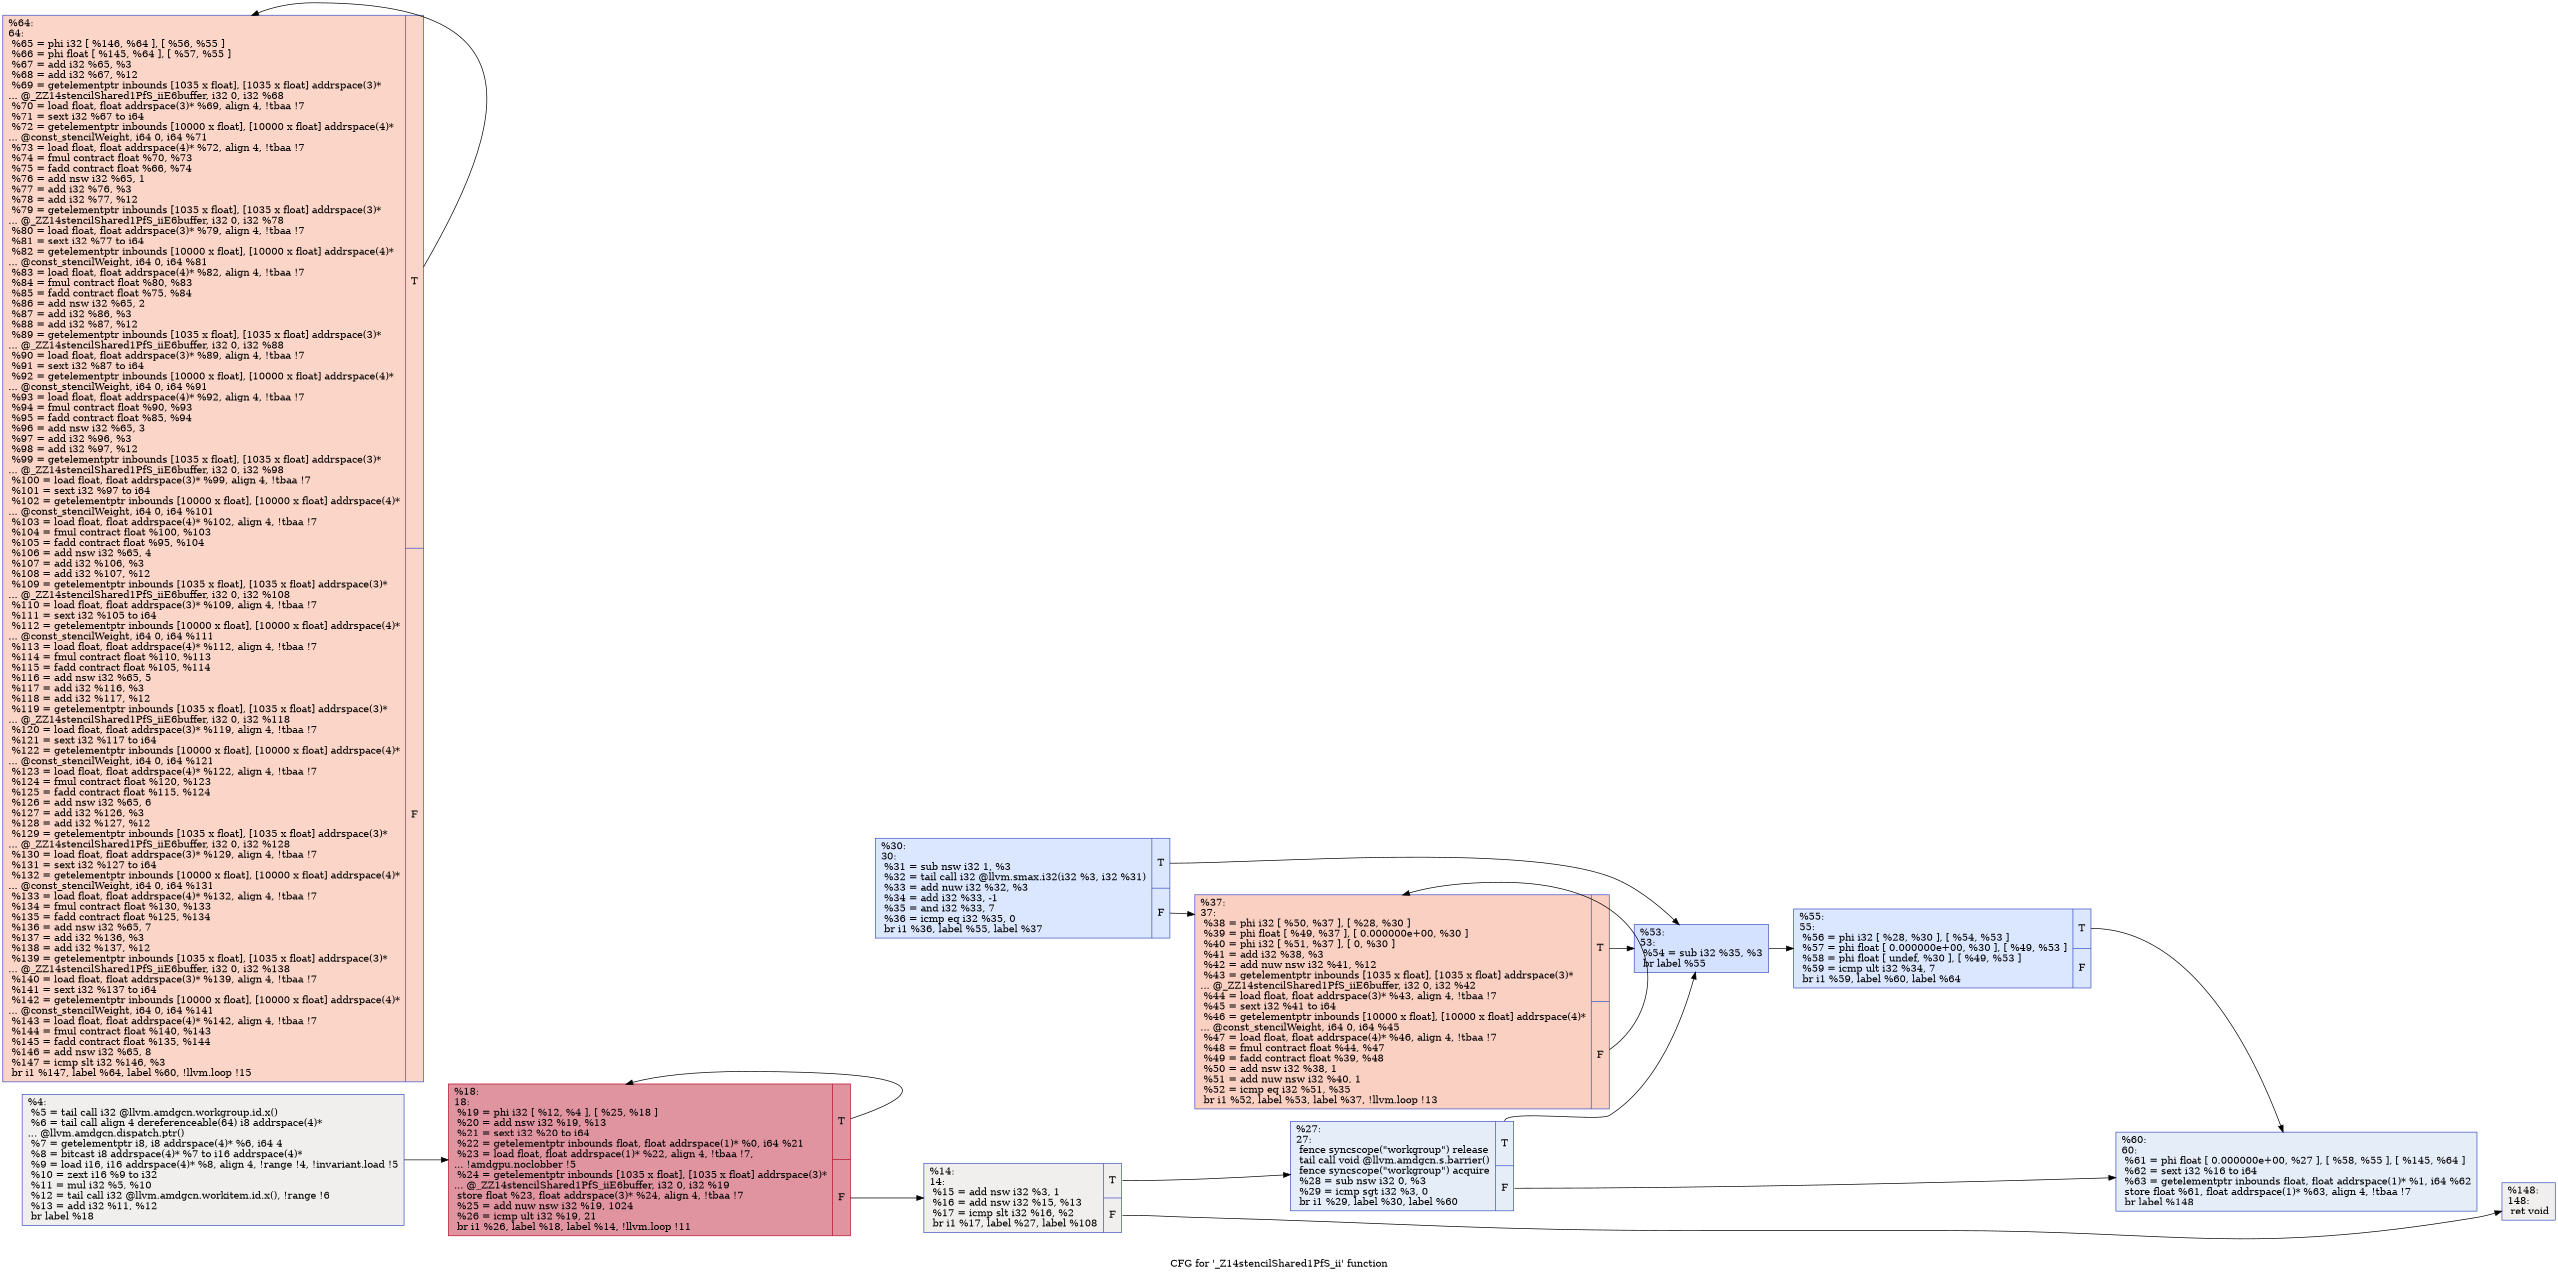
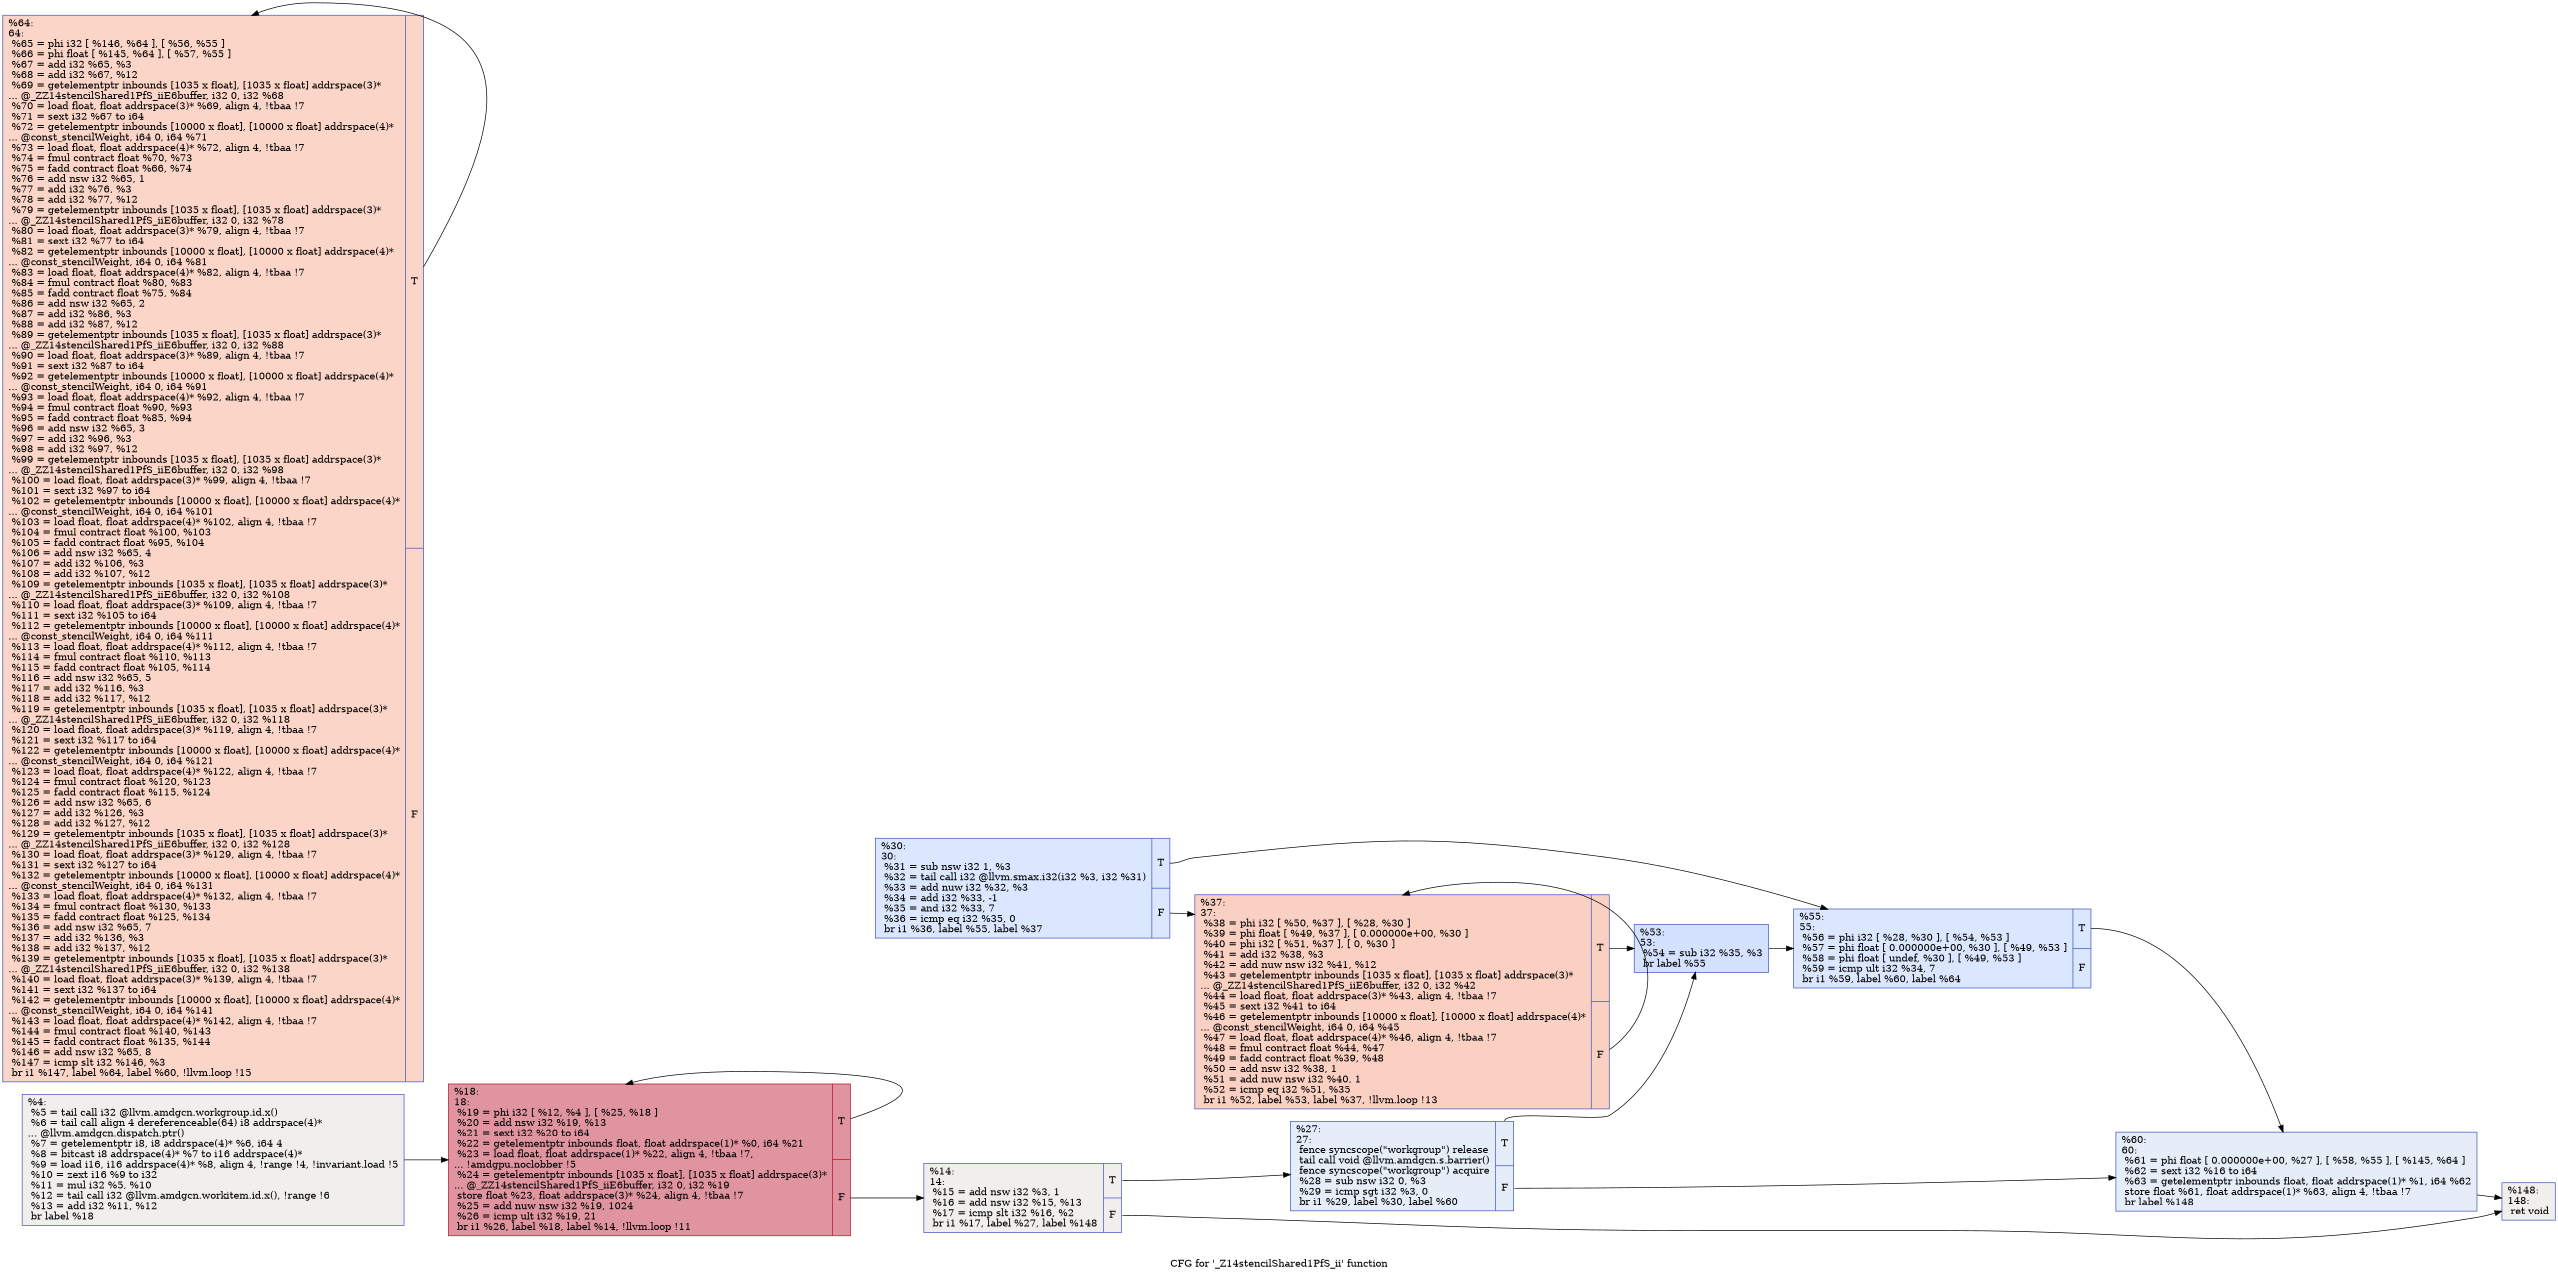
  digraph {
    label="CFG for '_Z14stencilShared1PfS_ii' function"
    rankdir=LR
    node [color="#3d50c3ff" fillcolor="#e0dbd870" shape=record style=filled]
    edge [tailport=s0]
    n1 [label="{%4:\l  %5 = tail call i32 @llvm.amdgcn.workgroup.id.x()\l  %6 = tail call align 4 dereferenceable(64) i8 addrspace(4)*\l... @llvm.amdgcn.dispatch.ptr()\l  %7 = getelementptr i8, i8 addrspace(4)* %6, i64 4\l  %8 = bitcast i8 addrspace(4)* %7 to i16 addrspace(4)*\l  %9 = load i16, i16 addrspace(4)* %8, align 4, !range !4, !invariant.load !5\l  %10 = zext i16 %9 to i32\l  %11 = mul i32 %5, %10\l  %12 = tail call i32 @llvm.amdgcn.workitem.id.x(), !range !6\l  %13 = add i32 %11, %12\l  br label %18\l}"]
    n2 [color="#b70d28ff" fillcolor="#b70d2870" label="{%18:\l18:                                               \l  %19 = phi i32 [ %12, %4 ], [ %25, %18 ]\l  %20 = add nsw i32 %19, %13\l  %21 = sext i32 %20 to i64\l  %22 = getelementptr inbounds float, float addrspace(1)* %0, i64 %21\l  %23 = load float, float addrspace(1)* %22, align 4, !tbaa !7,\l... !amdgpu.noclobber !5\l  %24 = getelementptr inbounds [1035 x float], [1035 x float] addrspace(3)*\l... @_ZZ14stencilShared1PfS_iiE6buffer, i32 0, i32 %19\l  store float %23, float addrspace(3)* %24, align 4, !tbaa !7\l  %25 = add nuw nsw i32 %19, 1024\l  %26 = icmp ult i32 %19, 21\l  br i1 %26, label %18, label %14, !llvm.loop !11\l|{<s0>T|<s1>F}}"]
-   n3 [label="{%14:\l14:                                               \l  %15 = add nsw i32 %3, 1\l  %16 = add nsw i32 %15, %13\l  %17 = icmp slt i32 %16, %2\l  br i1 %17, label %27, label %108\l|{<s0>T|<s1>F}}"]
+   n3 [label="{%14:\l14:                                               \l  %15 = add nsw i32 %3, 1\l  %16 = add nsw i32 %15, %13\l  %17 = icmp slt i32 %16, %2\l  br i1 %17, label %27, label %148\l|{<s0>T|<s1>F}}"]
    n4 [fillcolor="#c5d6f270" label="{%27:\l27:                                               \l  fence syncscope(\"workgroup\") release\l  tail call void @llvm.amdgcn.s.barrier()\l  fence syncscope(\"workgroup\") acquire\l  %28 = sub nsw i32 0, %3\l  %29 = icmp sgt i32 %3, 0\l  br i1 %29, label %30, label %60\l|{<s0>T|<s1>F}}"]
    n5 [label="{%148:\l148:                                              \l  ret void\l}"]
    n6 [fillcolor="#c5d6f270" label="{%60:\l60:                                               \l  %61 = phi float [ 0.000000e+00, %27 ], [ %58, %55 ], [ %145, %64 ]\l  %62 = sext i32 %16 to i64\l  %63 = getelementptr inbounds float, float addrspace(1)* %1, i64 %62\l  store float %61, float addrspace(1)* %63, align 4, !tbaa !7\l  br label %148\l}"]
    n7 [fillcolor="#9ebeff70" label="{%53:\l53:                                               \l  %54 = sub i32 %35, %3\l  br label %55\l}"]
    n8 [fillcolor="#aec9fc70" label="{%30:\l30:                                               \l  %31 = sub nsw i32 1, %3\l  %32 = tail call i32 @llvm.smax.i32(i32 %3, i32 %31)\l  %33 = add nuw i32 %32, %3\l  %34 = add i32 %33, -1\l  %35 = and i32 %33, 7\l  %36 = icmp eq i32 %35, 0\l  br i1 %36, label %55, label %37\l|{<s0>T|<s1>F}}"]
    n9 [fillcolor="#aec9fc70" label="{%55:\l55:                                               \l  %56 = phi i32 [ %28, %30 ], [ %54, %53 ]\l  %57 = phi float [ 0.000000e+00, %30 ], [ %49, %53 ]\l  %58 = phi float [ undef, %30 ], [ %49, %53 ]\l  %59 = icmp ult i32 %34, 7\l  br i1 %59, label %60, label %64\l|{<s0>T|<s1>F}}"]
    n10 [fillcolor="#f3947570" label="{%37:\l37:                                               \l  %38 = phi i32 [ %50, %37 ], [ %28, %30 ]\l  %39 = phi float [ %49, %37 ], [ 0.000000e+00, %30 ]\l  %40 = phi i32 [ %51, %37 ], [ 0, %30 ]\l  %41 = add i32 %38, %3\l  %42 = add nuw nsw i32 %41, %12\l  %43 = getelementptr inbounds [1035 x float], [1035 x float] addrspace(3)*\l... @_ZZ14stencilShared1PfS_iiE6buffer, i32 0, i32 %42\l  %44 = load float, float addrspace(3)* %43, align 4, !tbaa !7\l  %45 = sext i32 %41 to i64\l  %46 = getelementptr inbounds [10000 x float], [10000 x float] addrspace(4)*\l... @const_stencilWeight, i64 0, i64 %45\l  %47 = load float, float addrspace(4)* %46, align 4, !tbaa !7\l  %48 = fmul contract float %44, %47\l  %49 = fadd contract float %39, %48\l  %50 = add nsw i32 %38, 1\l  %51 = add nuw nsw i32 %40, 1\l  %52 = icmp eq i32 %51, %35\l  br i1 %52, label %53, label %37, !llvm.loop !13\l|{<s0>T|<s1>F}}"]
    n11 [fillcolor="#f5a08170" label="{%64:\l64:                                               \l  %65 = phi i32 [ %146, %64 ], [ %56, %55 ]\l  %66 = phi float [ %145, %64 ], [ %57, %55 ]\l  %67 = add i32 %65, %3\l  %68 = add i32 %67, %12\l  %69 = getelementptr inbounds [1035 x float], [1035 x float] addrspace(3)*\l... @_ZZ14stencilShared1PfS_iiE6buffer, i32 0, i32 %68\l  %70 = load float, float addrspace(3)* %69, align 4, !tbaa !7\l  %71 = sext i32 %67 to i64\l  %72 = getelementptr inbounds [10000 x float], [10000 x float] addrspace(4)*\l... @const_stencilWeight, i64 0, i64 %71\l  %73 = load float, float addrspace(4)* %72, align 4, !tbaa !7\l  %74 = fmul contract float %70, %73\l  %75 = fadd contract float %66, %74\l  %76 = add nsw i32 %65, 1\l  %77 = add i32 %76, %3\l  %78 = add i32 %77, %12\l  %79 = getelementptr inbounds [1035 x float], [1035 x float] addrspace(3)*\l... @_ZZ14stencilShared1PfS_iiE6buffer, i32 0, i32 %78\l  %80 = load float, float addrspace(3)* %79, align 4, !tbaa !7\l  %81 = sext i32 %77 to i64\l  %82 = getelementptr inbounds [10000 x float], [10000 x float] addrspace(4)*\l... @const_stencilWeight, i64 0, i64 %81\l  %83 = load float, float addrspace(4)* %82, align 4, !tbaa !7\l  %84 = fmul contract float %80, %83\l  %85 = fadd contract float %75, %84\l  %86 = add nsw i32 %65, 2\l  %87 = add i32 %86, %3\l  %88 = add i32 %87, %12\l  %89 = getelementptr inbounds [1035 x float], [1035 x float] addrspace(3)*\l... @_ZZ14stencilShared1PfS_iiE6buffer, i32 0, i32 %88\l  %90 = load float, float addrspace(3)* %89, align 4, !tbaa !7\l  %91 = sext i32 %87 to i64\l  %92 = getelementptr inbounds [10000 x float], [10000 x float] addrspace(4)*\l... @const_stencilWeight, i64 0, i64 %91\l  %93 = load float, float addrspace(4)* %92, align 4, !tbaa !7\l  %94 = fmul contract float %90, %93\l  %95 = fadd contract float %85, %94\l  %96 = add nsw i32 %65, 3\l  %97 = add i32 %96, %3\l  %98 = add i32 %97, %12\l  %99 = getelementptr inbounds [1035 x float], [1035 x float] addrspace(3)*\l... @_ZZ14stencilShared1PfS_iiE6buffer, i32 0, i32 %98\l  %100 = load float, float addrspace(3)* %99, align 4, !tbaa !7\l  %101 = sext i32 %97 to i64\l  %102 = getelementptr inbounds [10000 x float], [10000 x float] addrspace(4)*\l... @const_stencilWeight, i64 0, i64 %101\l  %103 = load float, float addrspace(4)* %102, align 4, !tbaa !7\l  %104 = fmul contract float %100, %103\l  %105 = fadd contract float %95, %104\l  %106 = add nsw i32 %65, 4\l  %107 = add i32 %106, %3\l  %108 = add i32 %107, %12\l  %109 = getelementptr inbounds [1035 x float], [1035 x float] addrspace(3)*\l... @_ZZ14stencilShared1PfS_iiE6buffer, i32 0, i32 %108\l  %110 = load float, float addrspace(3)* %109, align 4, !tbaa !7\l  %111 = sext i32 %105 to i64\l  %112 = getelementptr inbounds [10000 x float], [10000 x float] addrspace(4)*\l... @const_stencilWeight, i64 0, i64 %111\l  %113 = load float, float addrspace(4)* %112, align 4, !tbaa !7\l  %114 = fmul contract float %110, %113\l  %115 = fadd contract float %105, %114\l  %116 = add nsw i32 %65, 5\l  %117 = add i32 %116, %3\l  %118 = add i32 %117, %12\l  %119 = getelementptr inbounds [1035 x float], [1035 x float] addrspace(3)*\l... @_ZZ14stencilShared1PfS_iiE6buffer, i32 0, i32 %118\l  %120 = load float, float addrspace(3)* %119, align 4, !tbaa !7\l  %121 = sext i32 %117 to i64\l  %122 = getelementptr inbounds [10000 x float], [10000 x float] addrspace(4)*\l... @const_stencilWeight, i64 0, i64 %121\l  %123 = load float, float addrspace(4)* %122, align 4, !tbaa !7\l  %124 = fmul contract float %120, %123\l  %125 = fadd contract float %115, %124\l  %126 = add nsw i32 %65, 6\l  %127 = add i32 %126, %3\l  %128 = add i32 %127, %12\l  %129 = getelementptr inbounds [1035 x float], [1035 x float] addrspace(3)*\l... @_ZZ14stencilShared1PfS_iiE6buffer, i32 0, i32 %128\l  %130 = load float, float addrspace(3)* %129, align 4, !tbaa !7\l  %131 = sext i32 %127 to i64\l  %132 = getelementptr inbounds [10000 x float], [10000 x float] addrspace(4)*\l... @const_stencilWeight, i64 0, i64 %131\l  %133 = load float, float addrspace(4)* %132, align 4, !tbaa !7\l  %134 = fmul contract float %130, %133\l  %135 = fadd contract float %125, %134\l  %136 = add nsw i32 %65, 7\l  %137 = add i32 %136, %3\l  %138 = add i32 %137, %12\l  %139 = getelementptr inbounds [1035 x float], [1035 x float] addrspace(3)*\l... @_ZZ14stencilShared1PfS_iiE6buffer, i32 0, i32 %138\l  %140 = load float, float addrspace(3)* %139, align 4, !tbaa !7\l  %141 = sext i32 %137 to i64\l  %142 = getelementptr inbounds [10000 x float], [10000 x float] addrspace(4)*\l... @const_stencilWeight, i64 0, i64 %141\l  %143 = load float, float addrspace(4)* %142, align 4, !tbaa !7\l  %144 = fmul contract float %140, %143\l  %145 = fadd contract float %135, %144\l  %146 = add nsw i32 %65, 8\l  %147 = icmp slt i32 %146, %3\l  br i1 %147, label %64, label %60, !llvm.loop !15\l|{<s0>T|<s1>F}}"]
    n1 -> n2
    n2 -> n2
    n2 -> n3 [tailport=s1]
    n3 -> n4
    n3 -> n5 [tailport=s1]
    n4 -> n6 [tailport=s1]
    n4 -> n7
+   n6 -> n5
    n7 -> n9
-   n8 -> n7
+   n8 -> n9
    n8 -> n10 [tailport=s1]
    n9 -> n6
    n10 -> n7
    n10 -> n10 [tailport=s1]
    n11 -> n11
  }
